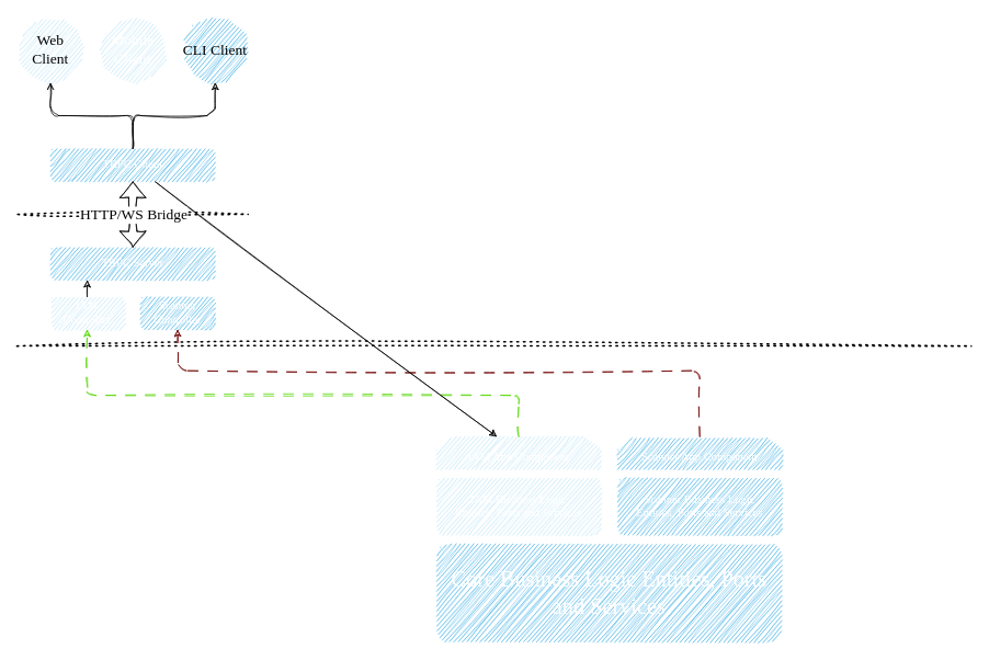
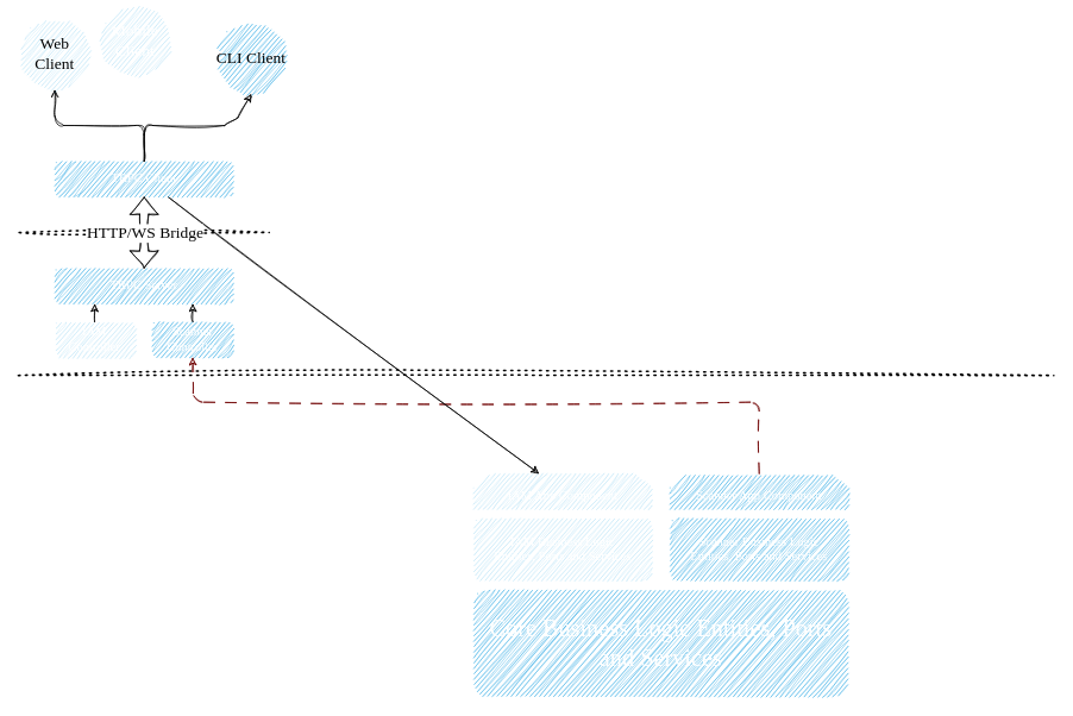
  <mxCell id="0" />
  <mxCell id="1" parent="0" />
  <mxCell id="2" value="Core Business Logic Entities, Ports and Services" style="rounded=1;whiteSpace=wrap;html=1;fillColor=#1ba1e2;fontColor=#ffffff;strokeColor=none;fillStyle=hatch;fontFamily=Architects Daughter;fontSource=https%3A%2F%2Ffonts.googleapis.com%2Fcss%3Ffamily%3DArchitects%2BDaughter;sketch=1;curveFitting=1;jiggle=2;fontSize=27;spacingLeft=16;spacingRight=16;" parent="1" vertex="1"><mxGeometry x="530" y="660" width="420" height="120" as="geometry" /></mxCell>
  <mxCell id="3" value="IAM Business Logic Entities, Ports and Services" style="rounded=1;whiteSpace=wrap;html=1;fillColor=#1ba1e2;fontColor=#ffffff;strokeColor=none;fillStyle=hatch;fontFamily=Architects Daughter;fontSource=https%3A%2F%2Ffonts.googleapis.com%2Fcss%3Ffamily%3DArchitects%2BDaughter;sketch=1;curveFitting=1;jiggle=2;fontSize=14;spacingLeft=16;spacingRight=16;opacity=30;" parent="1" vertex="1"><mxGeometry x="530" y="580" width="200" height="70" as="geometry" /></mxCell>
  <mxCell id="4" value="Scanner Business Logic Entities, Ports and Services" style="rounded=1;whiteSpace=wrap;html=1;fillColor=#1ba1e2;fontColor=#ffffff;strokeColor=none;fillStyle=hatch;fontFamily=Architects Daughter;fontSource=https%3A%2F%2Ffonts.googleapis.com%2Fcss%3Ffamily%3DArchitects%2BDaughter;sketch=1;curveFitting=1;jiggle=2;fontSize=14;spacingLeft=16;spacingRight=16;" parent="1" vertex="1"><mxGeometry x="750" y="580" width="200" height="70" as="geometry" /></mxCell>
- <mxCell id="5" style="edgeStyle=none;sketch=1;hachureGap=4;jiggle=2;curveFitting=1;html=1;exitX=0.5;exitY=0;exitDx=0;exitDy=0;entryX=0.5;entryY=1;entryDx=0;entryDy=0;fontFamily=Architects Daughter;fontSource=https%3A%2F%2Ffonts.googleapis.com%2Fcss%3Ffamily%3DArchitects%2BDaughter;fontSize=17;fontColor=default;dashed=1;dashPattern=12 12;fillColor=#60a917;strokeColor=#52D600;" parent="1" source="6" target="22" edge="1"><mxGeometry relative="1" as="geometry"><Array as="points"><mxPoint x="630" y="480" /><mxPoint x="106" y="480" /></Array></mxGeometry></mxCell>
  <mxCell id="6" value="&lt;span style=&quot;color: rgb(255, 255, 255); font-size: 14px;&quot;&gt;IAM App Component&lt;/span&gt;" style="shape=loopLimit;whiteSpace=wrap;html=1;sketch=1;hachureGap=4;jiggle=2;curveFitting=1;fontFamily=Architects Daughter;fontSource=https%3A%2F%2Ffonts.googleapis.com%2Fcss%3Ffamily%3DArchitects%2BDaughter;fontSize=27;fillColor=#1ba1e2;fontColor=#ffffff;strokeColor=none;spacingLeft=16;spacingRight=16;opacity=30;" parent="1" vertex="1"><mxGeometry x="530" y="530" width="200" height="40" as="geometry" /></mxCell>
  <mxCell id="7" style="edgeStyle=none;sketch=1;hachureGap=4;jiggle=2;curveFitting=1;html=1;exitX=0.5;exitY=0;exitDx=0;exitDy=0;entryX=0.5;entryY=1;entryDx=0;entryDy=0;dashed=1;dashPattern=12 12;strokeColor=#6F0000;fontFamily=Architects Daughter;fontSource=https%3A%2F%2Ffonts.googleapis.com%2Fcss%3Ffamily%3DArchitects%2BDaughter;fontSize=17;fontColor=default;fillColor=#a20025;" parent="1" source="8" target="24" edge="1"><mxGeometry relative="1" as="geometry"><Array as="points"><mxPoint x="850" y="450" /><mxPoint x="216" y="450" /></Array></mxGeometry></mxCell>
  <mxCell id="8" value="&lt;span style=&quot;color: rgb(255, 255, 255); font-size: 14px;&quot;&gt;Scanner App Component&lt;/span&gt;" style="shape=loopLimit;whiteSpace=wrap;html=1;sketch=1;hachureGap=4;jiggle=2;curveFitting=1;fontFamily=Architects Daughter;fontSource=https%3A%2F%2Ffonts.googleapis.com%2Fcss%3Ffamily%3DArchitects%2BDaughter;fontSize=27;fillColor=#1ba1e2;fontColor=#ffffff;strokeColor=none;spacingLeft=16;spacingRight=16;" parent="1" vertex="1"><mxGeometry x="750" y="530" width="200" height="40" as="geometry" /></mxCell>
  <mxCell id="9" value="" style="endArrow=none;dashed=1;html=1;dashPattern=1 3;strokeWidth=2;sketch=1;hachureGap=4;jiggle=2;curveFitting=1;fontFamily=Architects Daughter;fontSource=https%3A%2F%2Ffonts.googleapis.com%2Fcss%3Ffamily%3DArchitects%2BDaughter;fontSize=27;" parent="1" edge="1"><mxGeometry width="50" height="50" relative="1" as="geometry"><mxPoint x="20" y="420" as="sourcePoint" /><mxPoint x="1180" y="420" as="targetPoint" /></mxGeometry></mxCell>
  <mxCell id="10" value="TRPC Server" style="rounded=1;whiteSpace=wrap;html=1;fillColor=#1ba1e2;fontColor=#ffffff;strokeColor=none;fillStyle=hatch;fontFamily=Architects Daughter;fontSource=https%3A%2F%2Ffonts.googleapis.com%2Fcss%3Ffamily%3DArchitects%2BDaughter;sketch=1;curveFitting=1;jiggle=2;fontSize=14;spacingLeft=16;spacingRight=16;" parent="1" vertex="1"><mxGeometry x="61" y="300" width="200" height="40" as="geometry" /></mxCell>
  <mxCell id="11" style="edgeStyle=none;sketch=1;hachureGap=4;jiggle=2;curveFitting=1;html=1;exitX=0.5;exitY=0;exitDx=0;exitDy=0;fontFamily=Architects Daughter;fontSource=https%3A%2F%2Ffonts.googleapis.com%2Fcss%3Ffamily%3DArchitects%2BDaughter;fontSize=17;fontColor=default;entryX=0.5;entryY=1;entryDx=0;entryDy=0;endArrow=open;" parent="1" source="14" target="18" edge="1"><mxGeometry relative="1" as="geometry"><mxPoint x="71" y="130" as="targetPoint" /><Array as="points"><mxPoint x="161" y="140" /><mxPoint x="61" y="140" /></Array></mxGeometry></mxCell>
  <mxCell id="12" style="edgeStyle=none;sketch=1;hachureGap=4;jiggle=2;curveFitting=1;html=1;fontFamily=Architects Daughter;fontSource=https%3A%2F%2Ffonts.googleapis.com%2Fcss%3Ffamily%3DArchitects%2BDaughter;fontSize=17;fontColor=default;" parent="1" source="14" target="6" edge="1"><mxGeometry relative="1" as="geometry" /></mxCell>
  <mxCell id="13" style="edgeStyle=none;sketch=1;hachureGap=4;jiggle=2;curveFitting=1;html=1;entryX=0.5;entryY=1;entryDx=0;entryDy=0;fontFamily=Architects Daughter;fontSource=https%3A%2F%2Ffonts.googleapis.com%2Fcss%3Ffamily%3DArchitects%2BDaughter;fontSize=17;fontColor=default;" parent="1" source="14" target="20" edge="1"><mxGeometry relative="1" as="geometry"><Array as="points"><mxPoint x="161" y="140" /><mxPoint x="261" y="140" /></Array></mxGeometry></mxCell>
  <mxCell id="14" value="TRPC Client" style="rounded=1;whiteSpace=wrap;html=1;fillColor=#1ba1e2;fontColor=#ffffff;strokeColor=none;fillStyle=hatch;fontFamily=Architects Daughter;fontSource=https%3A%2F%2Ffonts.googleapis.com%2Fcss%3Ffamily%3DArchitects%2BDaughter;sketch=1;curveFitting=1;jiggle=2;fontSize=14;spacingLeft=16;spacingRight=16;" parent="1" vertex="1"><mxGeometry x="61" y="180" width="200" height="40" as="geometry" /></mxCell>
  <mxCell id="15" value="" style="endArrow=none;dashed=1;html=1;dashPattern=1 3;strokeWidth=2;sketch=1;hachureGap=4;jiggle=2;curveFitting=1;fontFamily=Architects Daughter;fontSource=https%3A%2F%2Ffonts.googleapis.com%2Fcss%3Ffamily%3DArchitects%2BDaughter;fontSize=27;" parent="1" edge="1"><mxGeometry width="50" height="50" relative="1" as="geometry"><mxPoint x="21" as="sourcePoint" y="260" /><mxPoint x="301" as="targetPoint" y="260" /></mxGeometry></mxCell>
  <mxCell id="16" value="" style="shape=flexArrow;endArrow=classic;startArrow=classic;html=1;sketch=1;hachureGap=4;jiggle=2;curveFitting=1;fontFamily=Architects Daughter;fontSource=https%3A%2F%2Ffonts.googleapis.com%2Fcss%3Ffamily%3DArchitects%2BDaughter;fontSize=27;entryX=0.5;entryY=1;entryDx=0;entryDy=0;exitX=0.5;exitY=0;exitDx=0;exitDy=0;" parent="1" source="10" target="14" edge="1"><mxGeometry width="100" height="100" relative="1" as="geometry"><mxPoint x="301" y="390" as="sourcePoint" /><mxPoint x="401" y="290" as="targetPoint" /></mxGeometry></mxCell>
  <mxCell id="17" value="HTTP/WS Bridge" style="edgeLabel;html=1;align=center;verticalAlign=middle;resizable=0;points=[];fontSize=18;fontFamily=Architects Daughter;" parent="16" vertex="1" connectable="0"><mxGeometry x="-0.286" y="2" relative="1" as="geometry"><mxPoint x="2" y="-11" as="offset" /></mxGeometry></mxCell>
  <mxCell id="18" value="Web Client" style="ellipse;whiteSpace=wrap;html=1;aspect=fixed;sketch=1;hachureGap=4;jiggle=2;curveFitting=1;fontFamily=Architects Daughter;fontSource=https%3A%2F%2Ffonts.googleapis.com%2Fcss%3Ffamily%3DArchitects%2BDaughter;fontSize=18;fontColor=default;fillColor=#1ba1e2;strokeColor=none;opacity=30;" parent="1" vertex="1"><mxGeometry x="21" y="20" width="80" height="80" as="geometry" /></mxCell>
- <mxCell id="19" value="Mobile Client" style="ellipse;whiteSpace=wrap;html=1;aspect=fixed;sketch=1;hachureGap=4;jiggle=2;curveFitting=1;fontFamily=Architects Daughter;fontSource=https%3A%2F%2Ffonts.googleapis.com%2Fcss%3Ffamily%3DArchitects%2BDaughter;fontSize=18;fontColor=#ffffff;fillColor=#1ba1e2;strokeColor=none;opacity=30;" parent="1" vertex="1"><mxGeometry x="121" y="20" width="80" height="80" as="geometry" /></mxCell>
- <mxCell id="20" value="CLI Client" style="ellipse;whiteSpace=wrap;html=1;aspect=fixed;sketch=1;hachureGap=4;jiggle=2;curveFitting=1;fontFamily=Architects Daughter;fontSource=https%3A%2F%2Ffonts.googleapis.com%2Fcss%3Ffamily%3DArchitects%2BDaughter;fontSize=18;fontColor=default;fillColor=#1ba1e2;strokeColor=none;" parent="1" vertex="1"><mxGeometry x="221" y="20" width="80" height="80" as="geometry" /></mxCell>
+ <mxCell id="19" value="Mobile Client" style="ellipse;whiteSpace=wrap;html=1;aspect=fixed;sketch=1;hachureGap=4;jiggle=2;curveFitting=1;fontFamily=Architects Daughter;fontSource=https%3A%2F%2Ffonts.googleapis.com%2Fcss%3Ffamily%3DArchitects%2BDaughter;fontSize=18;fontColor=#ffffff;fillColor=#1ba1e2;strokeColor=none;opacity=30;" parent="1" vertex="1"><mxGeometry x="111" y="5" width="80" height="80" as="geometry" /></mxCell>
+ <mxCell id="20" value="CLI Client" style="ellipse;whiteSpace=wrap;html=1;aspect=fixed;sketch=1;hachureGap=4;jiggle=2;curveFitting=1;fontFamily=Architects Daughter;fontSource=https%3A%2F%2Ffonts.googleapis.com%2Fcss%3Ffamily%3DArchitects%2BDaughter;fontSize=18;fontColor=default;fillColor=#1ba1e2;strokeColor=none;" parent="1" vertex="1"><mxGeometry x="241" y="25" width="80" height="80" as="geometry" /></mxCell>
  <mxCell id="21" style="edgeStyle=none;sketch=1;hachureGap=4;jiggle=2;curveFitting=1;html=1;exitX=0.5;exitY=0;exitDx=0;exitDy=0;entryX=0.223;entryY=1;entryDx=0;entryDy=0;entryPerimeter=0;fontFamily=Architects Daughter;fontSource=https%3A%2F%2Ffonts.googleapis.com%2Fcss%3Ffamily%3DArchitects%2BDaughter;fontSize=17;fontColor=default;" parent="1" source="22" target="10" edge="1"><mxGeometry relative="1" as="geometry" /></mxCell>
  <mxCell id="22" value="IAM&lt;br&gt;Controller" style="rounded=1;whiteSpace=wrap;html=1;fillColor=#1ba1e2;fontColor=#ffffff;strokeColor=none;fillStyle=hatch;fontFamily=Architects Daughter;fontSource=https%3A%2F%2Ffonts.googleapis.com%2Fcss%3Ffamily%3DArchitects%2BDaughter;sketch=1;curveFitting=1;jiggle=2;fontSize=14;spacingLeft=16;spacingRight=16;opacity=30;" parent="1" vertex="1"><mxGeometry x="61" y="360" width="89" height="40" as="geometry" /></mxCell>
+ <mxCell id="23" style="edgeStyle=none;sketch=1;hachureGap=4;jiggle=2;curveFitting=1;html=1;exitX=0.5;exitY=0;exitDx=0;exitDy=0;entryX=0.773;entryY=1;entryDx=0;entryDy=0;entryPerimeter=0;fontFamily=Architects Daughter;fontSource=https%3A%2F%2Ffonts.googleapis.com%2Fcss%3Ffamily%3DArchitects%2BDaughter;fontSize=17;fontColor=default;" parent="1" source="24" target="10" edge="1"><mxGeometry relative="1" as="geometry" /></mxCell>
  <mxCell id="24" value="Scanner&lt;br&gt;Controller" style="rounded=1;whiteSpace=wrap;html=1;fillColor=#1ba1e2;fontColor=#ffffff;strokeColor=none;fillStyle=hatch;fontFamily=Architects Daughter;fontSource=https%3A%2F%2Ffonts.googleapis.com%2Fcss%3Ffamily%3DArchitects%2BDaughter;sketch=1;curveFitting=1;jiggle=2;fontSize=14;spacingLeft=16;spacingRight=16;" parent="1" vertex="1"><mxGeometry x="170" y="360" width="91" height="40" as="geometry" /></mxCell>
